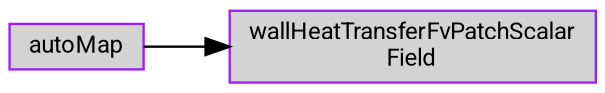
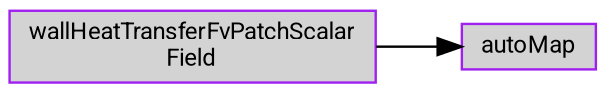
  digraph {
    rankdir=LR
    fontname=Roboto
    node [color=purple fillcolor=lightgrey fontname=Roboto fontsize=10 shape=record style=filled]
    n1 [fontcolor=black height=0.2 label="wallHeatTransferFvPatchScalar\lField" width=0.4]
    n2 [height=0.2 label=autoMap width=0.4]
-   n2 -> n1 [color=black fontname=Roboto fontsize=10 labelfontname=Helvetica labelfontsize=10 style=solid]
+   n1 -> n2 [color=black fontname=Roboto fontsize=10 labelfontname=Helvetica labelfontsize=10 style=solid]
  }
